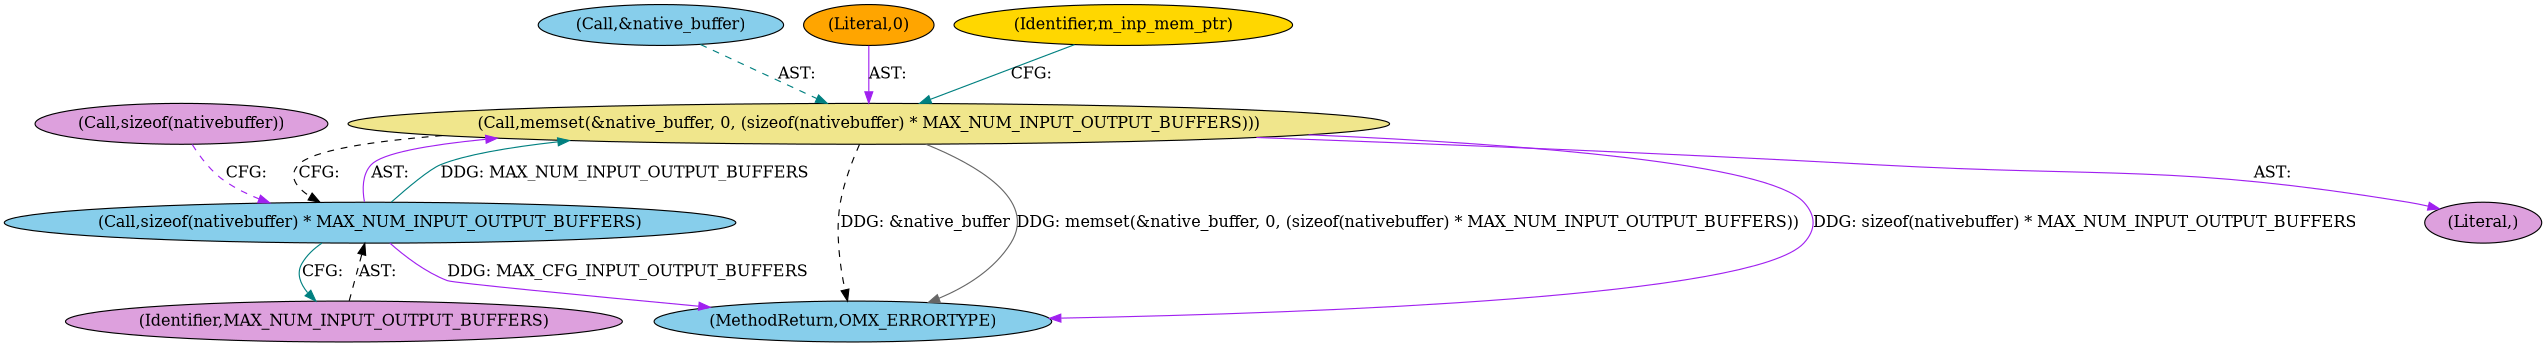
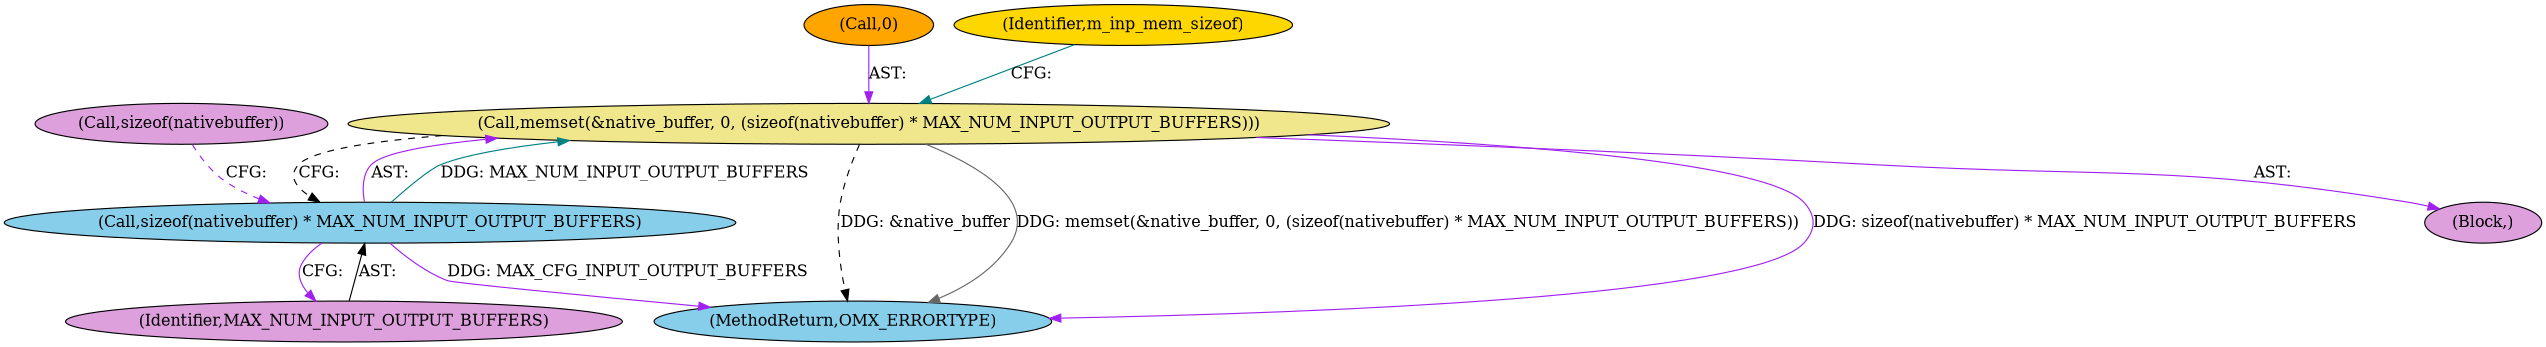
  digraph {
    node [fillcolor=skyblue style=filled]
    edge [color=purple style=solid]
    n1 [fillcolor=khaki label="(Call,memset(&native_buffer, 0, (sizeof(nativebuffer) * MAX_NUM_INPUT_OUTPUT_BUFFERS)))"]
    n2 [label="(Call,sizeof(nativebuffer) * MAX_NUM_INPUT_OUTPUT_BUFFERS)"]
    n3 [label="(MethodReturn,OMX_ERRORTYPE)"]
-   n4 [fillcolor=plum label="(Literal,)"]
+   n4 [fillcolor=plum label="(Block,)"]
    n5 [fillcolor=plum label="(Identifier,MAX_NUM_INPUT_OUTPUT_BUFFERS)"]
-   n6 [label="(Call,&native_buffer)"]
-   n7 [fillcolor=orange label="(Literal,0)"]
-   n8 [fillcolor=gold label="(Identifier,m_inp_mem_ptr)"]
+   n7 [fillcolor=orange label="(Call,0)"]
+   n8 [fillcolor=gold label="(Identifier,m_inp_mem_sizeof)"]
    n9 [fillcolor=plum label="(Call,sizeof(nativebuffer))"]
    n1 -> n2 [color=black label="CFG: " style=dashed]
    n1 -> n3 [color=black label="DDG: &native_buffer" style=dashed]
    n1 -> n3 [color=gray40 label="DDG: memset(&native_buffer, 0, (sizeof(nativebuffer) * MAX_NUM_INPUT_OUTPUT_BUFFERS))"]
    n1 -> n3 [label="DDG: sizeof(nativebuffer) * MAX_NUM_INPUT_OUTPUT_BUFFERS"]
    n1 -> n4 [label="AST: "]
    n2 -> n1 [label="AST: "]
    n2 -> n1 [color=teal label="DDG: MAX_NUM_INPUT_OUTPUT_BUFFERS"]
    n2 -> n3 [label="DDG: MAX_CFG_INPUT_OUTPUT_BUFFERS"]
-   n2 -> n5 [color=teal label="CFG: "]
-   n5 -> n2 [color=black label="AST: " style=dashed]
-   n6 -> n1 [color=teal label="AST: " style=dashed]
+   n2 -> n5 [label="CFG: "]
+   n5 -> n2 [color=black label="AST: "]
    n7 -> n1 [label="AST: "]
    n8 -> n1 [color=teal label="CFG: "]
    n9 -> n2 [label="CFG: " style=dashed]
  }
